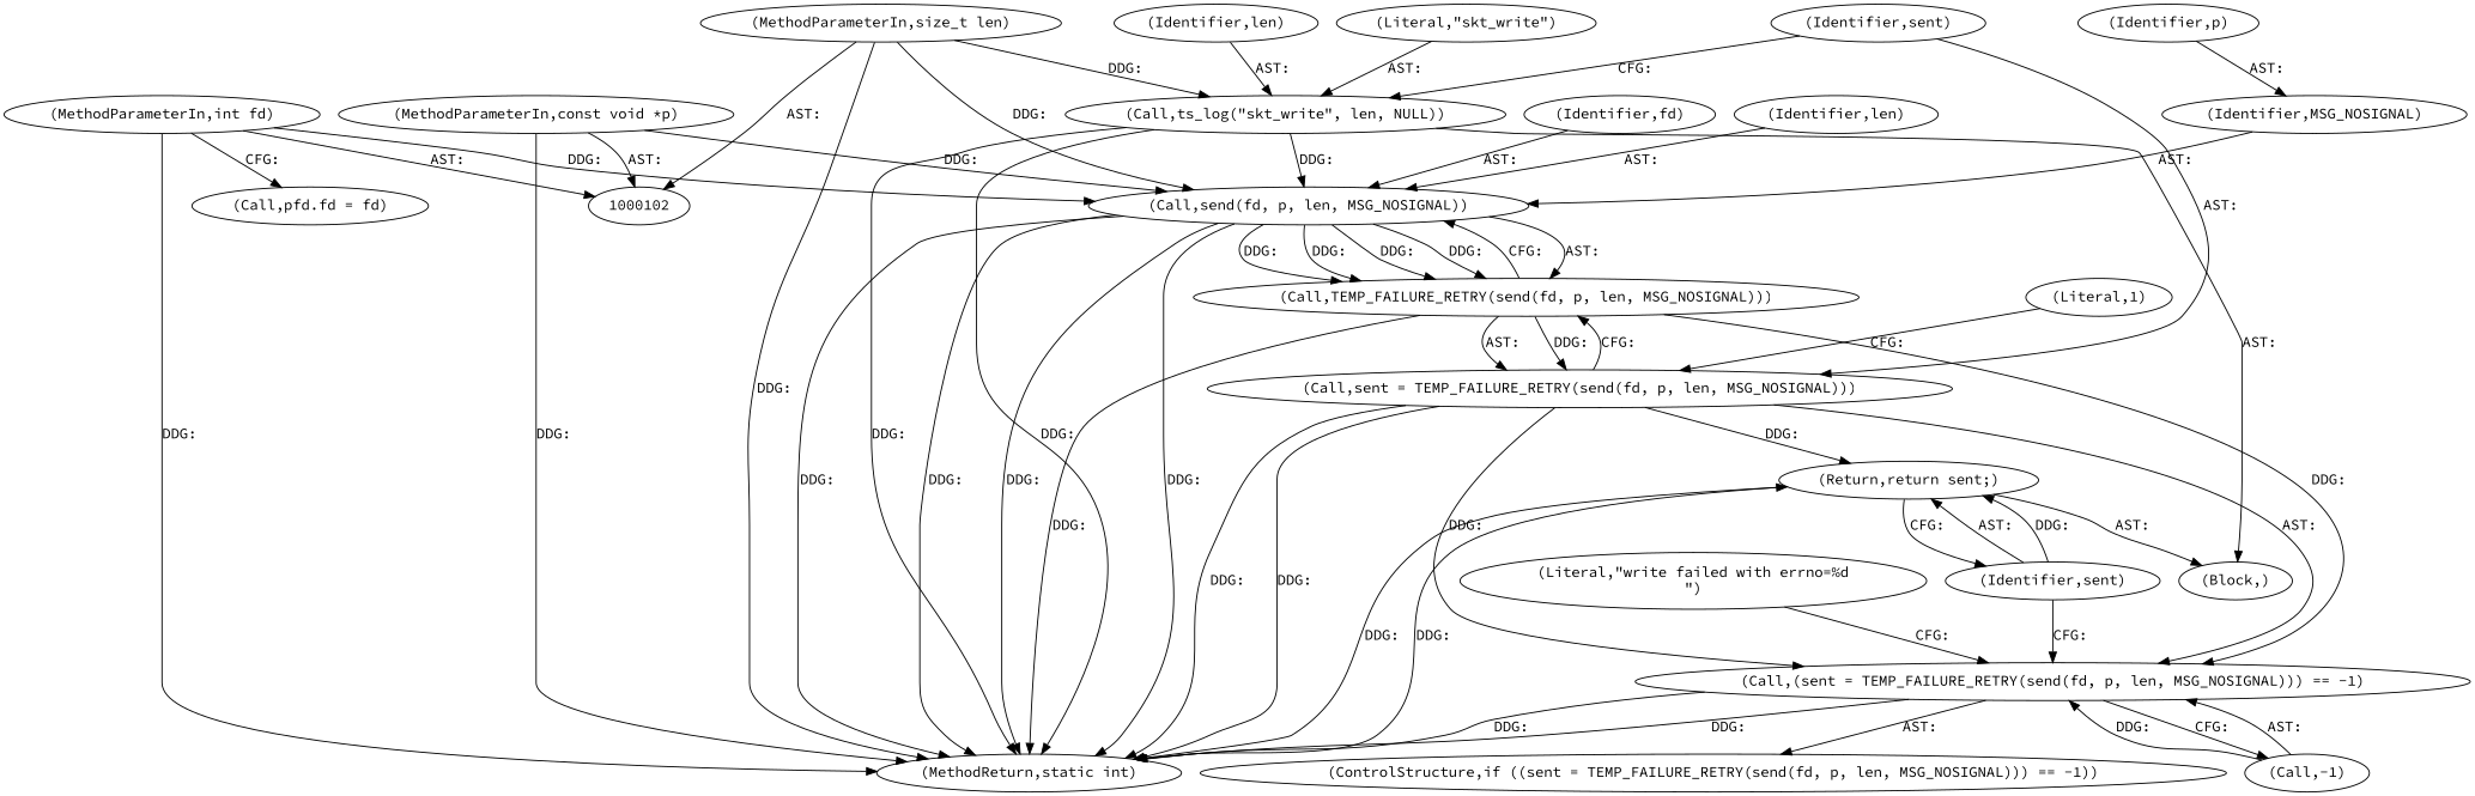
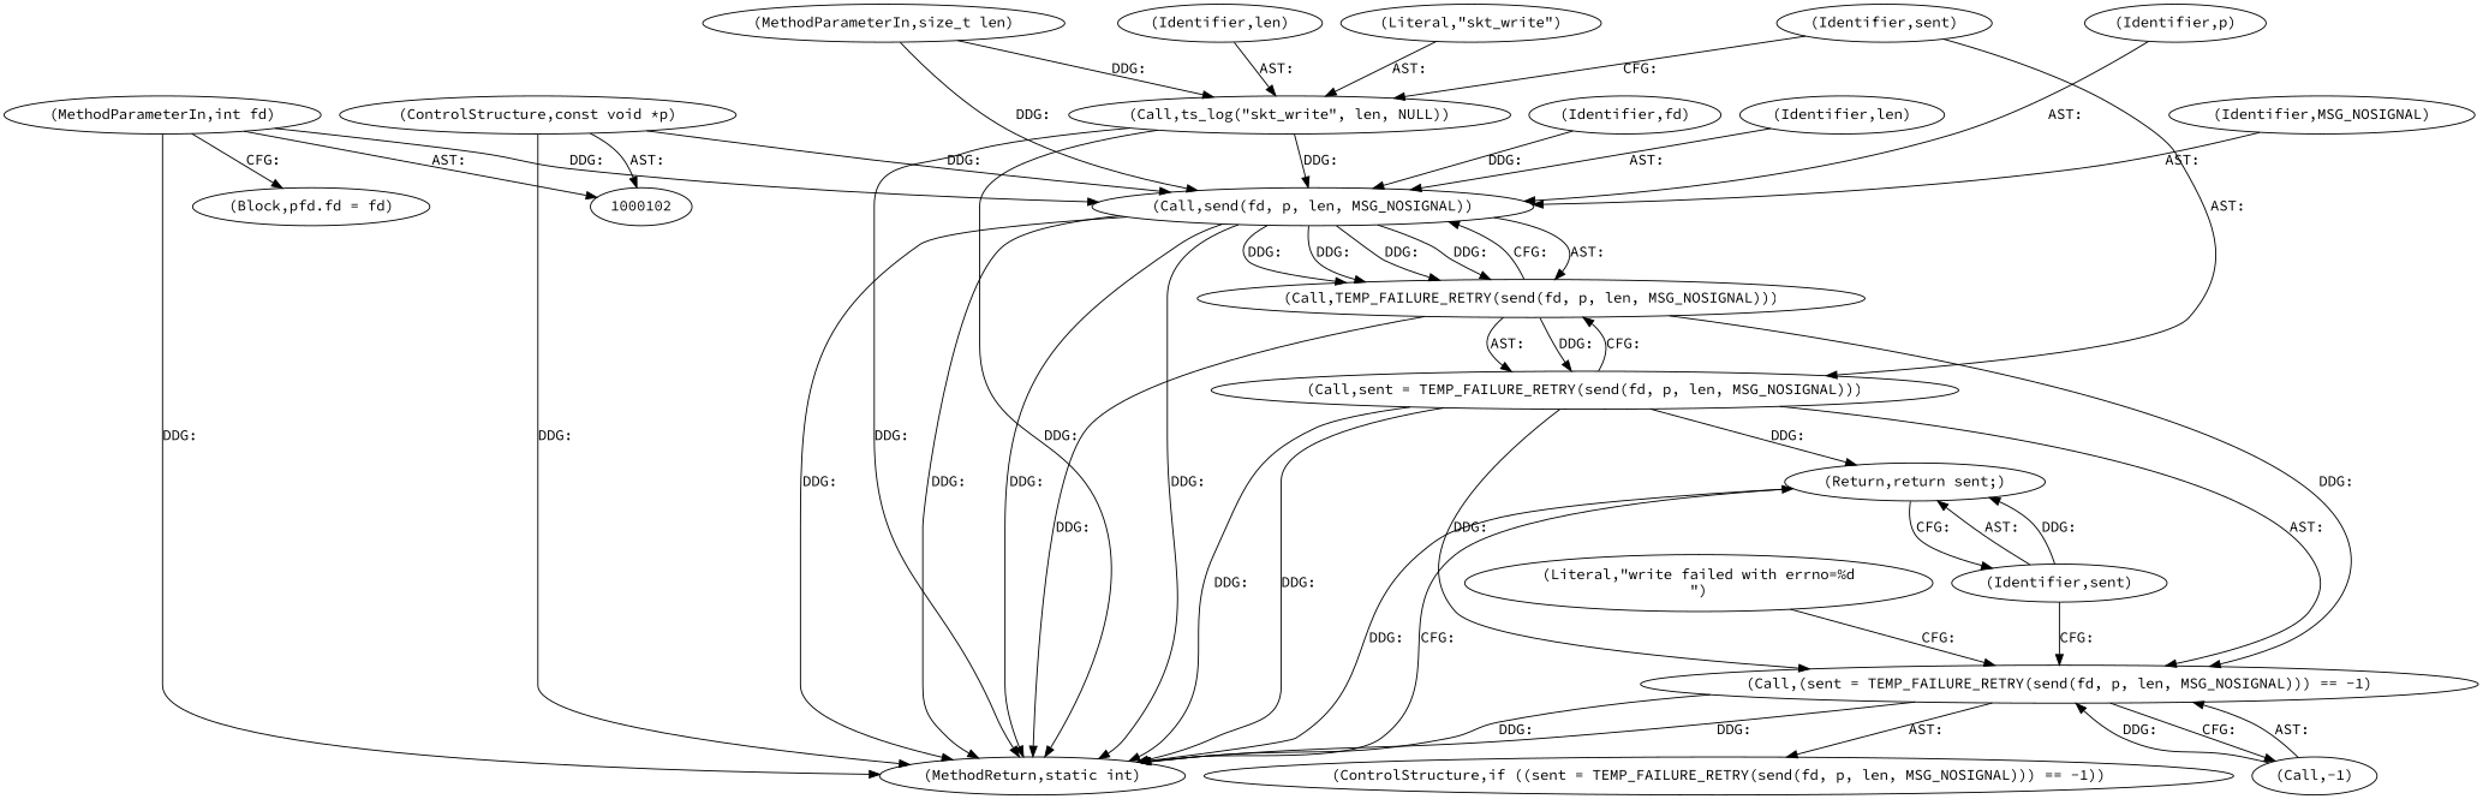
  digraph {
    fontname="Source Code Pro"
    node [fontname="Source Code Pro"]
    edge [fontname="Source Code Pro"]
    n1 [label="(Call,send(fd, p, len, MSG_NOSIGNAL))"]
    n2 [label="(Call,TEMP_FAILURE_RETRY(send(fd, p, len, MSG_NOSIGNAL)))"]
    n3 [label="(MethodReturn,static int)"]
    n4 [label="(Call,(sent = TEMP_FAILURE_RETRY(send(fd, p, len, MSG_NOSIGNAL))) == -1)"]
    n5 [label="(Call,sent = TEMP_FAILURE_RETRY(send(fd, p, len, MSG_NOSIGNAL)))"]
    n6 [label="(Return,return sent;)"]
    n7 [label="(Identifier,MSG_NOSIGNAL)"]
    n8 [label="(MethodParameterIn,int fd)"]
-   n9 [label="(Call,pfd.fd = fd)"]
+   n9 [label="(Block,pfd.fd = fd)"]
    1000102
-   n11 [label="(MethodParameterIn,const void *p)"]
+   n11 [label="(ControlStructure,const void *p)"]
    n12 [label="(Call,ts_log(\"skt_write\", len, NULL))"]
-   n13 [label="(Block,)"]
    n14 [label="(MethodParameterIn,size_t len)"]
    n15 [label="(ControlStructure,if ((sent = TEMP_FAILURE_RETRY(send(fd, p, len, MSG_NOSIGNAL))) == -1))"]
    n16 [label="(Call,-1)"]
    n17 [label="(Identifier,sent)"]
    n18 [label="(Identifier,fd)"]
    n19 [label="(Identifier,p)"]
    n20 [label="(Identifier,sent)"]
    n21 [label="(Identifier,len)"]
    n22 [label="(Literal,\"write failed with errno=%d\n\")"]
    n23 [label="(Literal,\"skt_write\")"]
-   n24 [label="(Literal,1)"]
    n25 [label="(Identifier,len)"]
    n1 -> n2 [label="AST: "]
    n1 -> n2 [label="DDG: "]
    n1 -> n2 [label="DDG: "]
    n1 -> n2 [label="DDG: "]
    n1 -> n2 [label="DDG: "]
    n1 -> n3 [label="DDG: "]
    n1 -> n3 [label="DDG: "]
    n1 -> n3 [label="DDG: "]
    n1 -> n3 [label="DDG: "]
    n2 -> n1 [label="CFG: "]
    n2 -> n3 [label="DDG: "]
    n2 -> n4 [label="DDG: "]
    n2 -> n5 [label="AST: "]
    n2 -> n5 [label="DDG: "]
-   n3 -> n6 [label="DDG: "]
+   n3 -> n6 [label="CFG: "]
    n4 -> n3 [label="DDG: "]
    n4 -> n3 [label="DDG: "]
    n4 -> n15 [label="AST: "]
    n4 -> n16 [label="CFG: "]
    n5 -> n2 [label="CFG: "]
    n5 -> n3 [label="DDG: "]
    n5 -> n3 [label="DDG: "]
    n5 -> n4 [label="AST: "]
    n5 -> n4 [label="DDG: "]
    n5 -> n6 [label="DDG: "]
    n6 -> n3 [label="DDG: "]
-   n6 -> n13 [label="AST: "]
    n6 -> n17 [label="CFG: "]
    n7 -> n1 [label="AST: "]
    n8 -> n1 [label="DDG: "]
    n8 -> n3 [label="DDG: "]
    n8 -> n9 [label="CFG: "]
    n8 -> 1000102 [label="AST: "]
    n11 -> n1 [label="DDG: "]
    n11 -> n3 [label="DDG: "]
    n11 -> 1000102 [label="AST: "]
    n12 -> n1 [label="DDG: "]
    n12 -> n3 [label="DDG: "]
    n12 -> n3 [label="DDG: "]
-   n12 -> n13 [label="AST: "]
    n14 -> n1 [label="DDG: "]
-   n14 -> n3 [label="DDG: "]
-   n14 -> 1000102 [label="AST: "]
    n14 -> n12 [label="DDG: "]
    n16 -> n4 [label="AST: "]
    n16 -> n4 [label="DDG: "]
    n17 -> n4 [label="CFG: "]
    n17 -> n6 [label="AST: "]
    n17 -> n6 [label="DDG: "]
-   n18 -> n1 [label="AST: "]
-   n19 -> n7 [label="AST: "]
+   n18 -> n1 [label="DDG: "]
+   n19 -> n1 [label="AST: "]
    n20 -> n5 [label="AST: "]
    n20 -> n12 [label="CFG: "]
    n21 -> n12 [label="AST: "]
    n22 -> n4 [label="CFG: "]
    n23 -> n12 [label="AST: "]
-   n24 -> n5 [label="CFG: "]
    n25 -> n1 [label="AST: "]
  }
